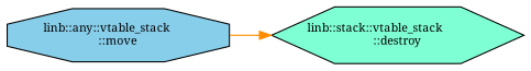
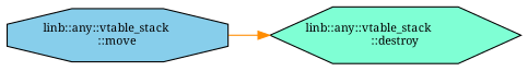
  digraph {
    rankdir=LR
    fontname="Noto Serif"
    node [color=black fontname="Noto Serif" fontsize=10 style=filled]
    n1 [fillcolor=skyblue fontcolor=black height=0.2 label="linb::any::vtable_stack\l::move" shape=octagon width=0.4]
-   n2 [fillcolor=aquamarine height=0.2 label="linb::stack::vtable_stack\l::destroy" shape=hexagon width=0.4]
+   n2 [fillcolor=aquamarine height=0.2 label="linb::any::vtable_stack\l::destroy" shape=hexagon width=0.4]
    n1 -> n2 [color=darkorange fontname="Noto Serif" fontsize=10 labelfontname=Helvetica labelfontsize=10 style=solid]
  }
